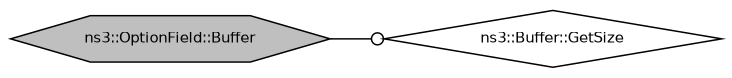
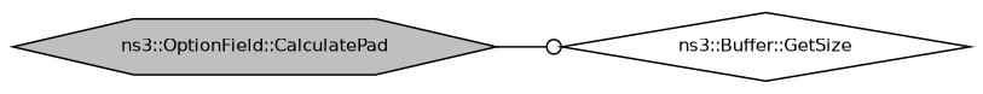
  digraph {
    rankdir=LR
    node [color=black fontname=Helvetica fontsize=10 style=filled]
-   n1 [fillcolor=grey75 fontcolor=black height=0.2 label="ns3::OptionField::Buffer" shape=hexagon width=0.4]
+   n1 [fillcolor=grey75 fontcolor=black height=0.2 label="ns3::OptionField::CalculatePad" shape=hexagon width=0.4]
    n2 [fillcolor=white height=0.2 label="ns3::Buffer::GetSize" shape=diamond width=0.4]
    n1 -> n2 [color=black fontname=Helvetica fontsize=10 labelfontname=Helvetica labelfontsize=10 style=solid arrowhead=odot]
  }
